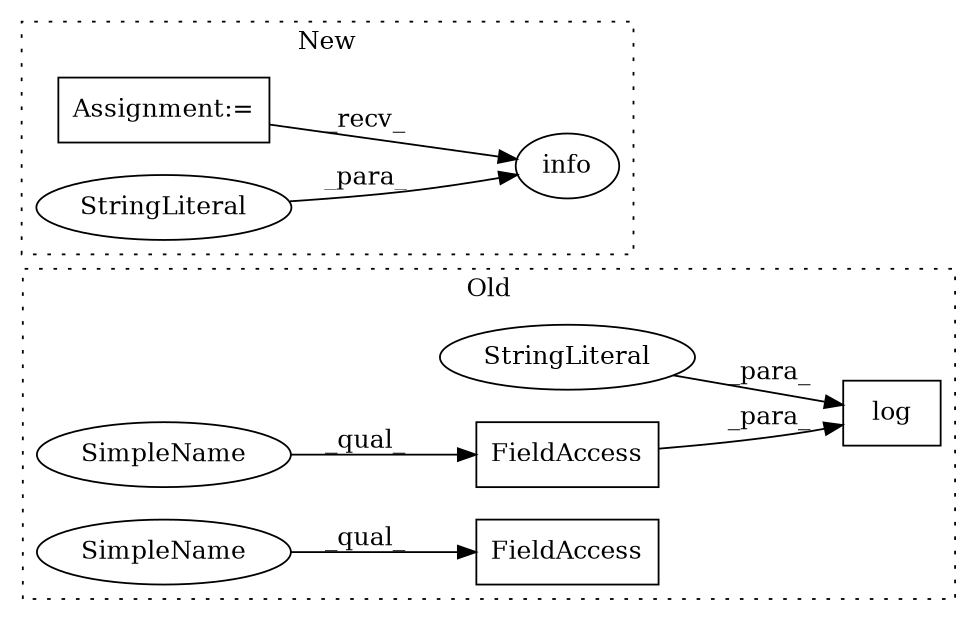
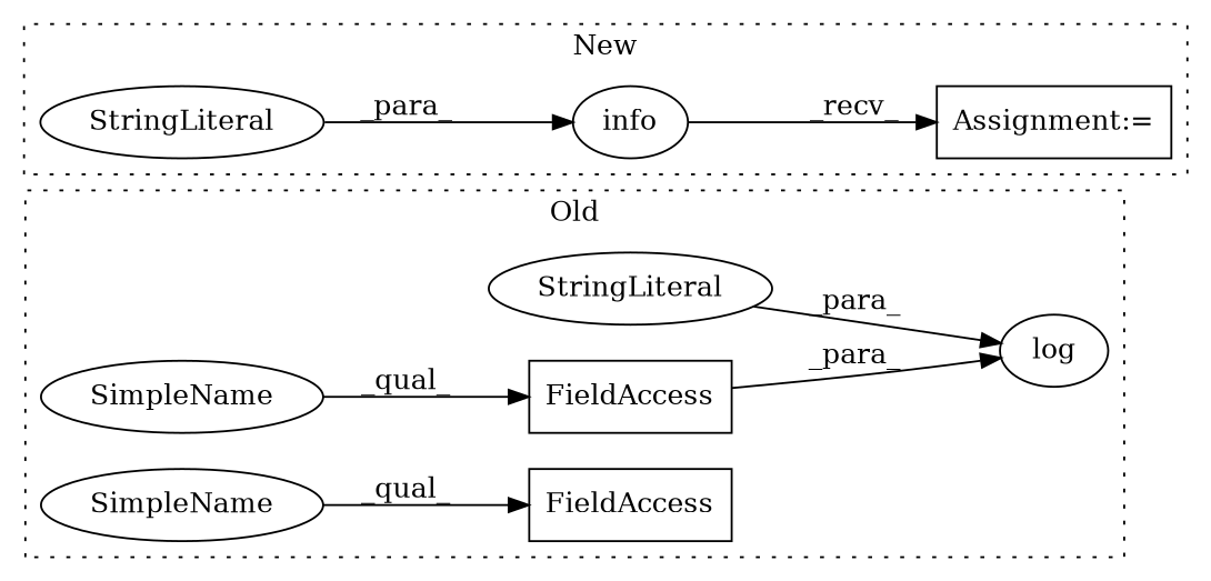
  digraph {
    rankdir=LR
    node [a=32 l=12 s=4151 shape=ellipse]
-   n1 [l="4,1" label=log s="4106,4163" shape=box]
+   n1 [l="4,1" label=log s="4106,4163"]
    n2 [a=22 label=FieldAccess shape=box]
    n3 [a=22 label=FieldAccess s=4371 shape=box]
    n4 [a=45 l=40 label=StringLiteral s=4110]
    n5 [a=42 l=4 label=SimpleName]
    n6 [a=42 l=4 label=SimpleName s=4371]
    n7 [l="5,1" label=info s="4252,4297"]
    n8 [a=7 l=6 label="Assignment:=" s=4085 shape=box]
    n9 [a=45 l=40 label=StringLiteral s=4257]
    subgraph cluster_1 {
      label=Old
      style=dotted
      n1
      n2
      n3
      n4
      n5
      n6
    }
    subgraph cluster_2 {
      label=New
      style=dotted
      n7
      n8
      n9
    }
    n2 -> n1 [label=_para_]
    n4 -> n1 [label=_para_]
    n5 -> n2 [label=_qual_]
    n6 -> n3 [label=_qual_]
-   n8 -> n7 [label=_recv_]
+   n7 -> n8 [label=_recv_]
    n9 -> n7 [label=_para_]
  }
